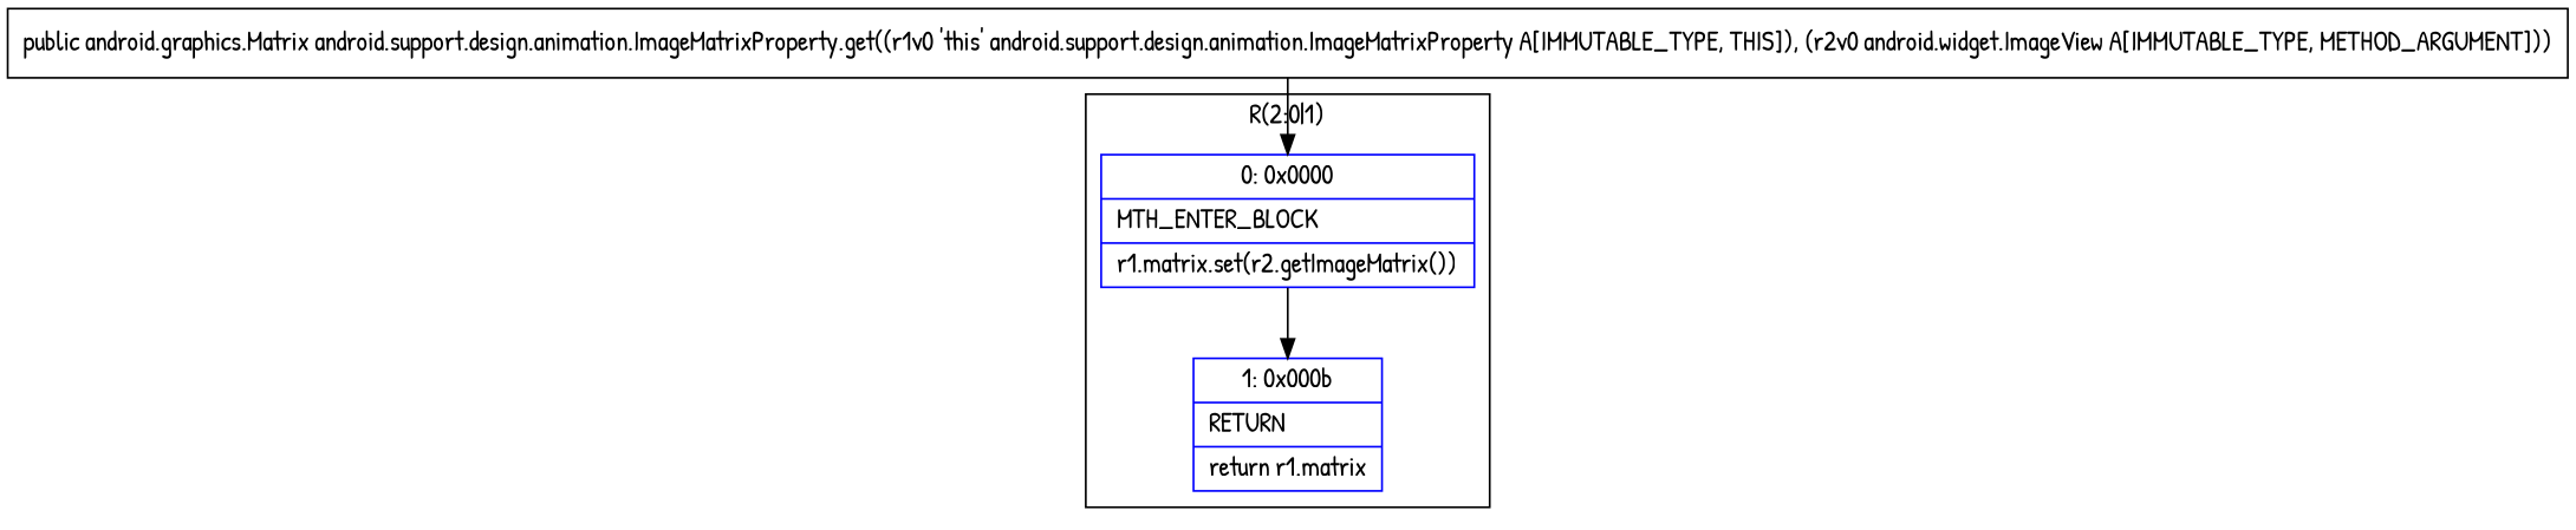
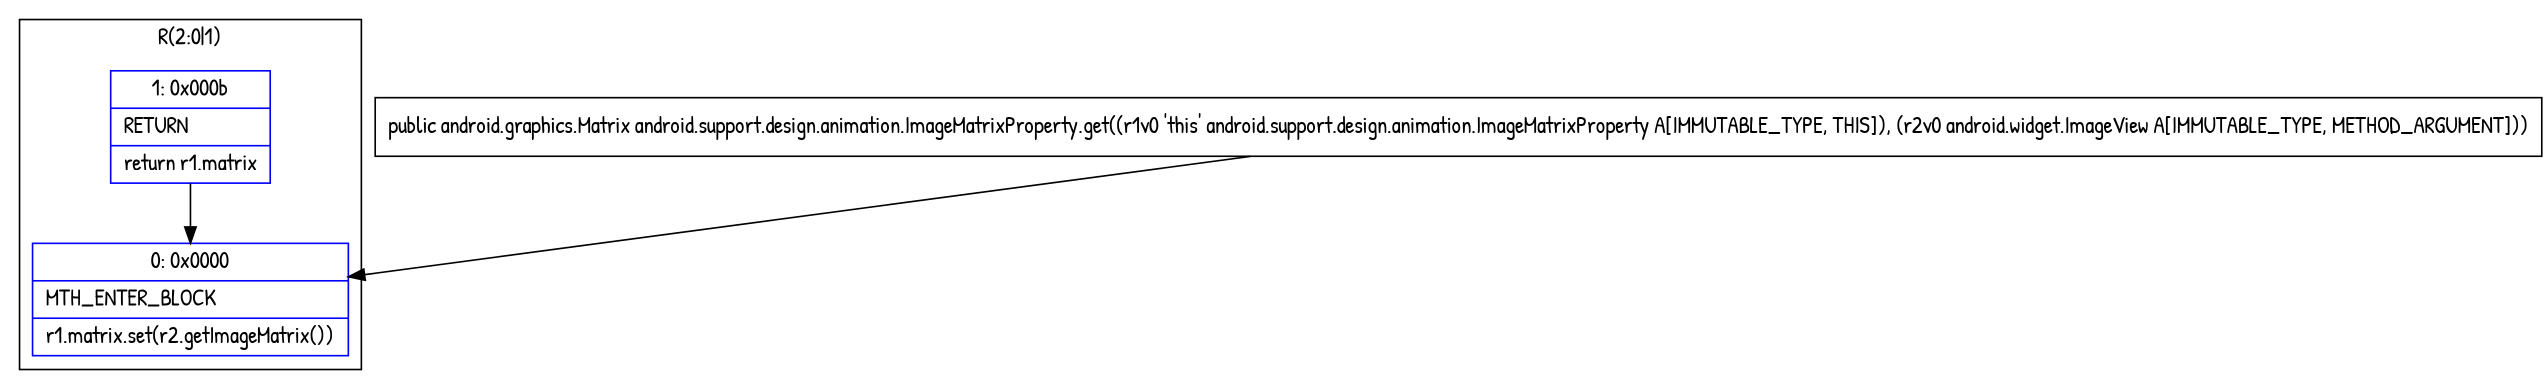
  digraph {
    fontname="Patrick Hand"
    node [color=blue shape=record fontname="Patrick Hand"]
    edge [fontname="Patrick Hand"]
    n1 [label="{0\:\ 0x0000|MTH_ENTER_BLOCK\l|r1.matrix.set(r2.getImageMatrix())\l}"]
    n2 [label="{1\:\ 0x000b|RETURN\l|return r1.matrix\l}"]
    n3 [label="{public android.graphics.Matrix android.support.design.animation.ImageMatrixProperty.get((r1v0 'this' android.support.design.animation.ImageMatrixProperty A[IMMUTABLE_TYPE, THIS]), (r2v0 android.widget.ImageView A[IMMUTABLE_TYPE, METHOD_ARGUMENT])) }" color=""]
    subgraph cluster_1 {
      label="R(2:0|1)"
      n1
      n2
    }
-   n1 -> n2
+   n2 -> n1
    n3 -> n1
  }
